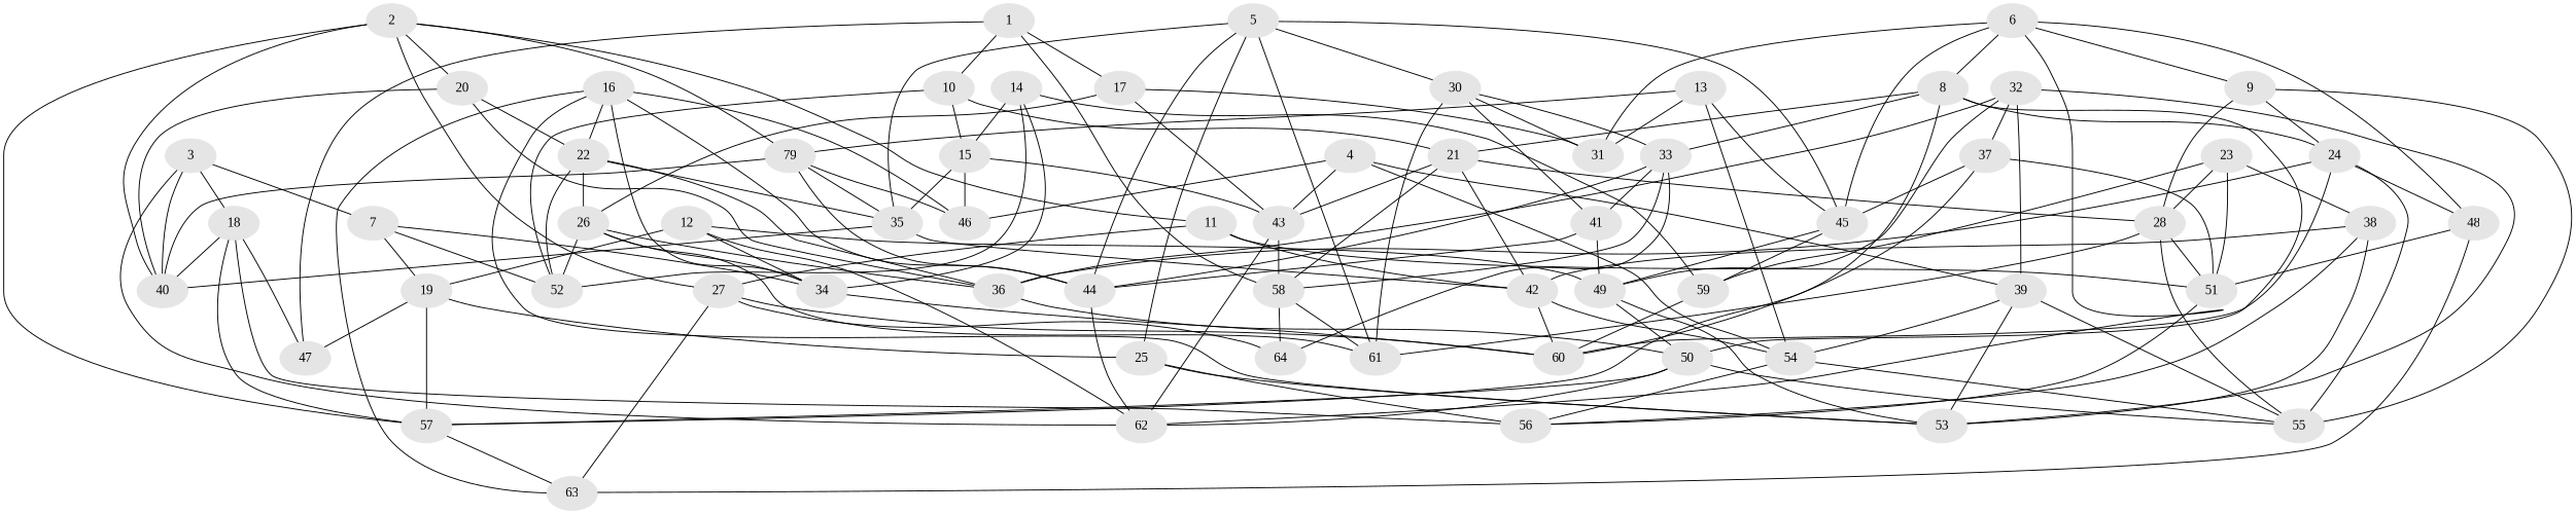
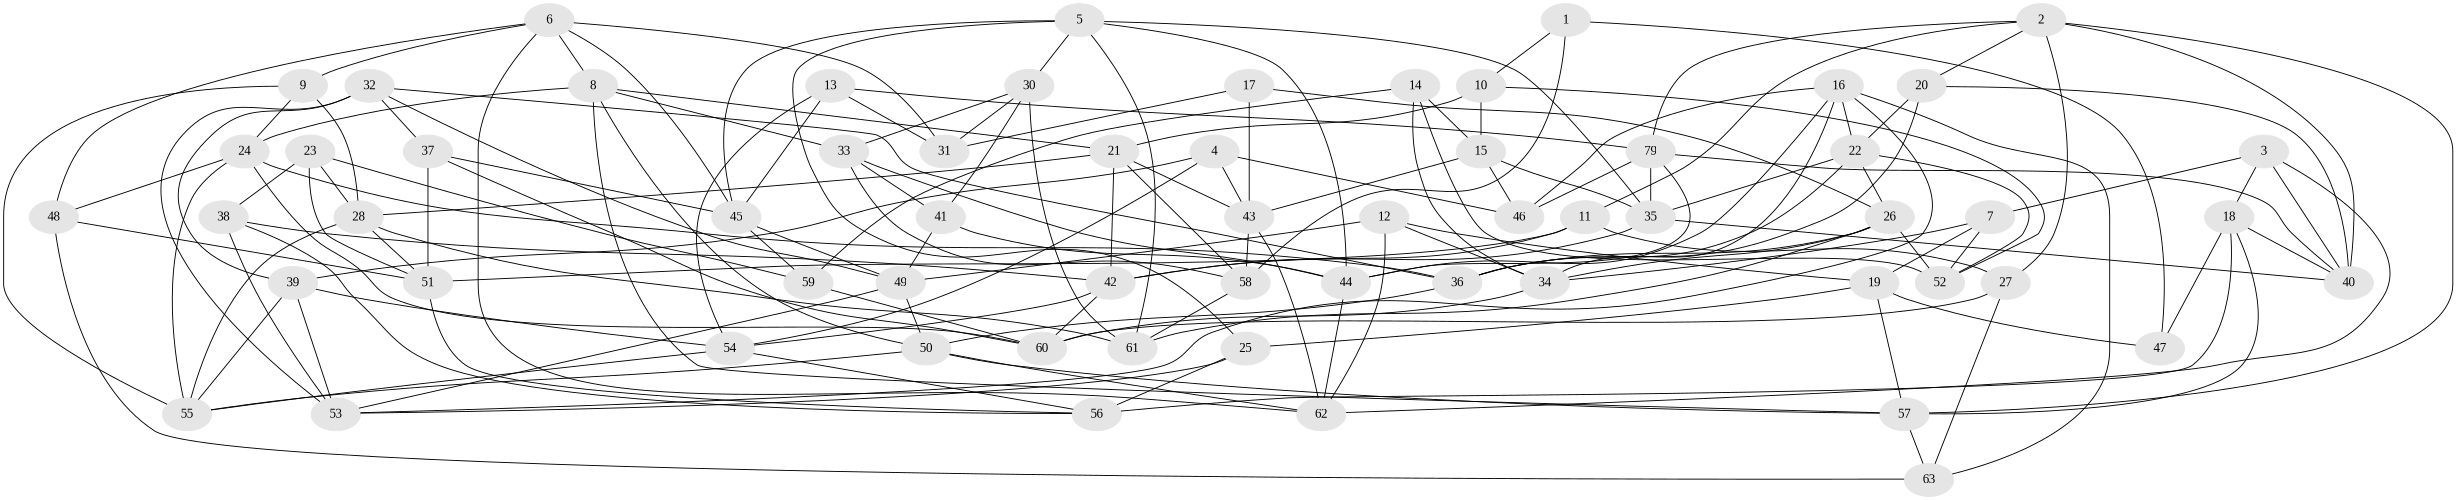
  graph {
    fontname="Liberation Serif"
    node [color=gray90 fontname="Liberation Serif" style=filled]
    edge [fontname="Liberation Serif" weight=1.0]
    1
    10
    17
    47
    58
    52
    21
    15
    43
    31
    26
    61
-   64
    2
    11
    20
    27
    n18 [label=79]
    40
    57
    42
    51
    22
    36
    63
    60
    46
    35
    44
    3
    7
    18
    62
    19
    34
    56
    4
    39
    54
    55
    53
    5
    25
    30
    45
    33
    41
    49
    59
    6
    8
    9
    48
    24
    50
    28
    12
    13
    14
    16
    23
    38
    32
    37
    1 -- 10
-   1 -- 17
    1 -- 47
    1 -- 58
    10 -- 52
    10 -- 21
    10 -- 15
    17 -- 43
    17 -- 31
    17 -- 26
    58 -- 61
-   58 -- 64
    21 -- 58
    21 -- 43
    21 -- 42
    21 -- 28
    15 -- 43
    15 -- 46
    15 -- 35
    43 -- 58
    43 -- 62
    26 -- 52
    26 -- 61
    26 -- 36
    26 -- 34
    2 -- 11
    2 -- 20
    2 -- 27
    2 -- n18
    2 -- 40
    2 -- 57
    11 -- 27
    11 -- 42
    11 -- 51
    20 -- 40
    20 -- 22
    20 -- 36
-   27 -- 64 [weight=2.0]
    27 -- 63
    27 -- 60
    n18 -- 40
    n18 -- 46
    n18 -- 35
    n18 -- 44
    57 -- 63
    42 -- 60
    42 -- 54
    51 -- 56
    22 -- 52
    22 -- 26
    22 -- 36
    22 -- 35
    36 -- 50
    35 -- 40
    35 -- 42
    44 -- 62
    3 -- 40
    3 -- 7
    3 -- 18
    3 -- 62
    7 -- 52
    7 -- 19
    7 -- 34
    18 -- 47
    18 -- 40
    18 -- 57
    18 -- 56 [weight=2.0]
    19 -- 47 [weight=2.0]
    19 -- 57
    19 -- 25
    34 -- 60
    4 -- 43
    4 -- 46
    4 -- 39
    4 -- 54
    39 -- 54
    39 -- 55
    39 -- 53
    54 -- 56
    54 -- 55
    5 -- 61
    5 -- 35
    5 -- 44
    5 -- 25
    5 -- 30
    5 -- 45
    25 -- 56
    25 -- 53
    30 -- 31
    30 -- 61 [weight=2.0]
    30 -- 33
    30 -- 41
    45 -- 49
    45 -- 59
    33 -- 58
-   33 -- 64
    33 -- 44
    33 -- 41
    41 -- 44
    41 -- 49
    49 -- 53
    49 -- 50
    59 -- 60
    6 -- 31
    6 -- 62
    6 -- 45
    6 -- 8
    6 -- 9
    6 -- 48
    8 -- 21
    8 -- 57
    8 -- 33
    8 -- 24
    8 -- 50
    9 -- 55
    9 -- 24
    9 -- 28
    48 -- 51
    48 -- 63
    24 -- 36
    24 -- 60
    24 -- 55
    24 -- 48
    50 -- 57
    50 -- 62
    50 -- 55
    28 -- 61
    28 -- 51
    28 -- 55
    12 -- 62
    12 -- 19
    12 -- 34
    12 -- 49
    13 -- 31
    13 -- n18
    13 -- 54
    13 -- 45
    14 -- 52 [weight=2.0]
    14 -- 15 [weight=2.0]
    14 -- 34
    14 -- 59
    16 -- 22
    16 -- 63
    16 -- 46
    16 -- 44
    16 -- 34
    16 -- 53
    23 -- 51
    23 -- 59
    23 -- 28
    23 -- 38
    38 -- 42
    38 -- 56
    38 -- 53
    32 -- 36
    32 -- 39 [weight=2.0]
    32 -- 53
    32 -- 49
    32 -- 37
    37 -- 51
    37 -- 60
    37 -- 45
  }
